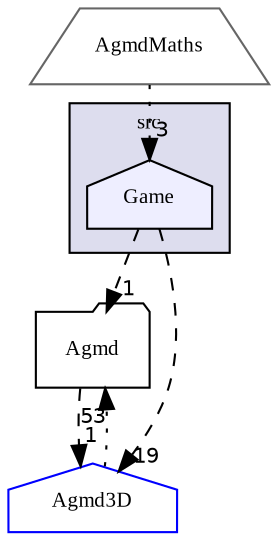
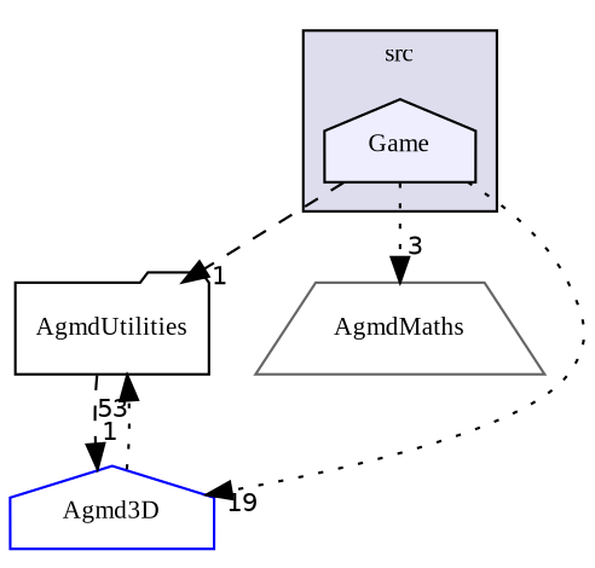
  digraph {
    compound=true
    fontname="Liberation Serif"
    node [color=black fillcolor=white fontname="Liberation Serif" fontsize=10 shape=house style=filled]
    edge [fontname="Liberation Serif" headlabel=1 labeldistance=1.5 labelfontname=Helvetica labelfontsize=10 style=dotted]
    n1 [fillcolor="#eeeeff" label=Game pencolor=black]
-   n2 [label=Agmd shape=folder]
+   n2 [label=AgmdUtilities shape=folder]
    n3 [color=gray40 label=AgmdMaths shape=trapezium fillcolor="" style=""]
    n4 [color=blue label=Agmd3D]
    subgraph cluster_1 {
      bgcolor="#ddddee"
      fontsize=10
      label=src
      pencolor=black
      n1
    }
    n1 -> n2 [style=dashed]
-   n3 -> n1 [headlabel=3]
-   n1 -> n4 [headlabel=19 style=dashed]
+   n1 -> n3 [headlabel=3]
+   n1 -> n4 [headlabel=19]
    n2 -> n4 [style=dashed]
    n4 -> n2 [headlabel=53]
  }
